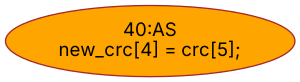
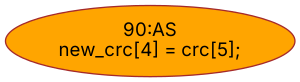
  strict digraph {
    fontname=Inter
-   n1 [ast="<pyverilog.vparser.ast.Assign object at 0x7f1e241df3d0>" def_var="['new_crc']" fillcolor=orange label="40:AS\nnew_crc[4] = crc[5];" statements="[]" style=filled typ=Assign use_var="['crc']" color=brown fontname=Inter]
+   n1 [ast="<pyverilog.vparser.ast.Assign object at 0x7f1e241df3d0>" def_var="['new_crc']" fillcolor=orange label="90:AS\nnew_crc[4] = crc[5];" statements="[]" style=filled typ=Assign use_var="['crc']" color=brown fontname=Inter]
  }
